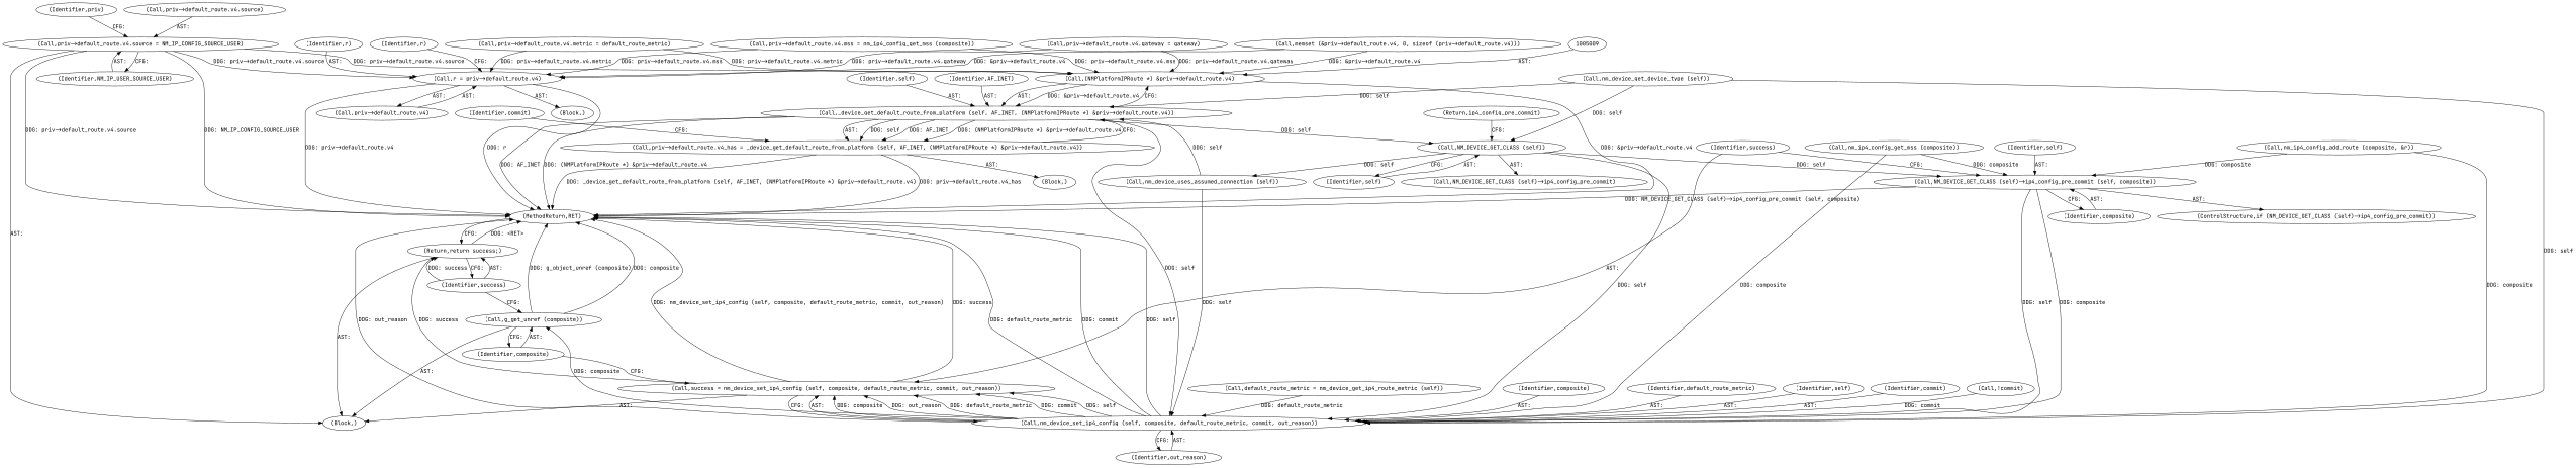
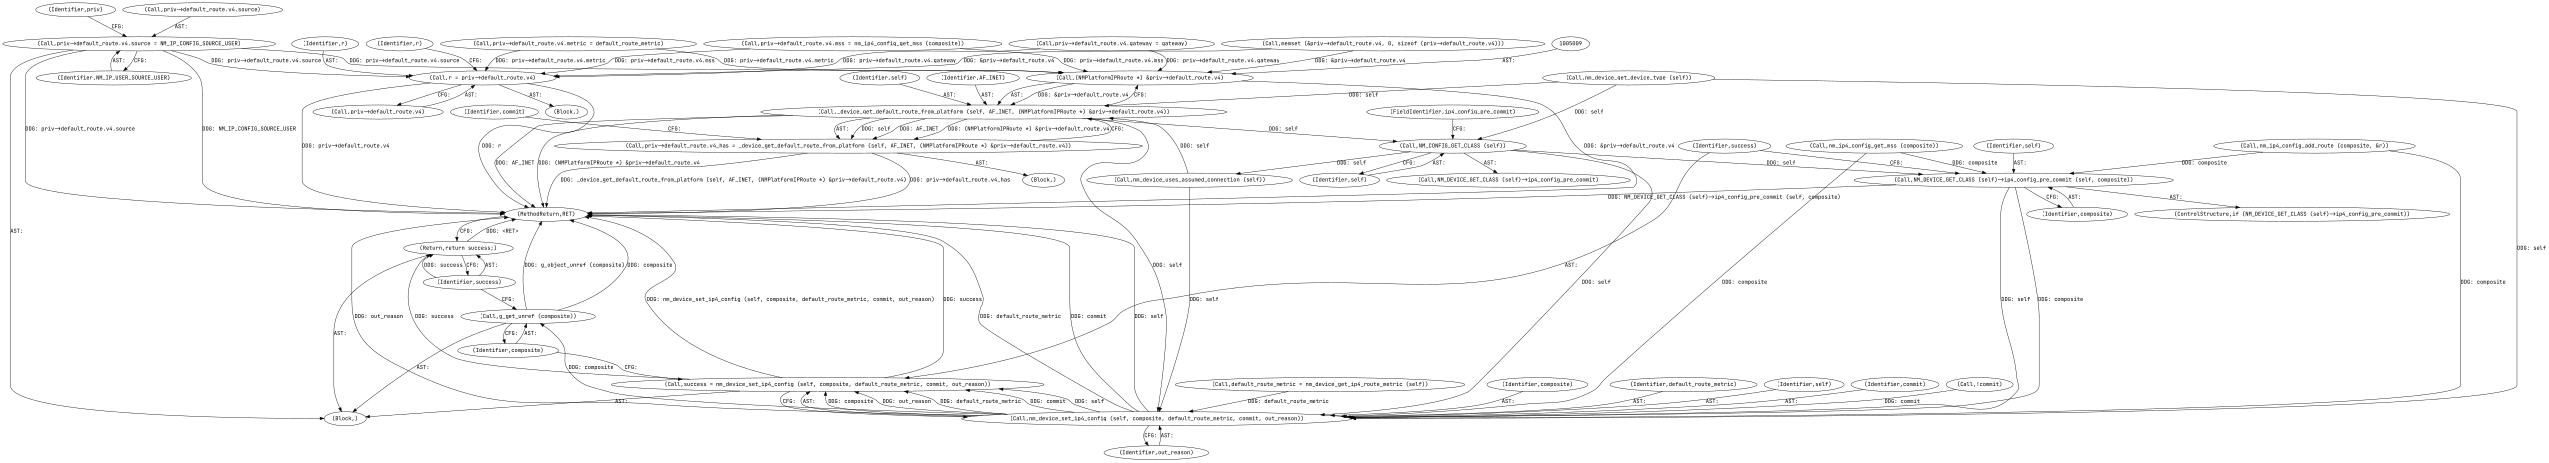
  digraph {
    fontname="JetBrains Mono"
    node [fontname="JetBrains Mono"]
    edge [fontname="JetBrains Mono"]
    n1 [label="(Call,priv->default_route.v4.source = NM_IP_CONFIG_SOURCE_USER)"]
    n2 [label="(Call,r = priv->default_route.v4)"]
    n3 [label="(Call,(NMPlatformIPRoute *) &priv->default_route.v4)"]
    n4 [label="(Block,)"]
    n5 [label="(Identifier,NM_IP_USER_SOURCE_USER)"]
    n6 [label="(MethodReturn,RET)"]
    n7 [label="(Block,)"]
    n8 [label="(Call,priv->default_route.v4)"]
    n9 [label="(Call,_device_get_default_route_from_platform (self, AF_INET, (NMPlatformIPRoute *) &priv->default_route.v4))"]
    n10 [label="(Return,return success;)"]
    n11 [label="(Call,priv->default_route.v4_has = _device_get_default_route_from_platform (self, AF_INET, (NMPlatformIPRoute *) &priv->default_route.v4))"]
-   n12 [label="(Call,NM_DEVICE_GET_CLASS (self))"]
+   n12 [label="(Call,NM_CONFIG_GET_CLASS (self))"]
    n13 [label="(Call,nm_device_set_ip4_config (self, composite, default_route_metric, commit, out_reason))"]
    n14 [label="(Block,)"]
    n15 [label="(Call,NM_DEVICE_GET_CLASS (self)->ip4_config_pre_commit (self, composite))"]
    n16 [label="(Call,NM_DEVICE_GET_CLASS (self)->ip4_config_pre_commit)"]
    n17 [label="(Identifier,self)"]
    n18 [label="(Call,nm_device_uses_assumed_connection (self))"]
    n19 [label="(Call,success = nm_device_set_ip4_config (self, composite, default_route_metric, commit, out_reason))"]
    n20 [label="(Call,g_get_unref (composite))"]
    n21 [label="(Identifier,out_reason)"]
    n22 [label="(ControlStructure,if (NM_DEVICE_GET_CLASS (self)->ip4_config_pre_commit))"]
    n23 [label="(Identifier,composite)"]
    n24 [label="(Identifier,composite)"]
    n25 [label="(Identifier,success)"]
    n26 [label="(Identifier,r)"]
    n27 [label="(Call,nm_ip4_config_add_route (composite, &r))"]
    n28 [label="(Call,default_route_metric = nm_device_get_ip4_route_metric (self))"]
    n29 [label="(Identifier,r)"]
    n30 [label="(Call,priv->default_route.v4.mss = nm_ip4_config_get_mss (composite))"]
    n31 [label="(Identifier,self)"]
    n32 [label="(Call,nm_device_get_device_type (self))"]
    n33 [label="(Call,memset (&priv->default_route.v4, 0, sizeof (priv->default_route.v4)))"]
    n34 [label="(Identifier,success)"]
    n35 [label="(Identifier,composite)"]
    n36 [label="(Identifier,priv)"]
    n37 [label="(Call,nm_ip4_config_get_mss (composite))"]
    n38 [label="(Call,priv->default_route.v4.source)"]
    n39 [label="(Identifier,self)"]
    n40 [label="(Identifier,default_route_metric)"]
    n41 [label="(Call,priv->default_route.v4.metric = default_route_metric)"]
    n42 [label="(Identifier,self)"]
    n43 [label="(Identifier,commit)"]
    n44 [label="(Identifier,AF_INET)"]
    n45 [label="(Call,!commit)"]
    n46 [label="(Call,priv->default_route.v4.gateway = gateway)"]
    n47 [label="(Identifier,commit)"]
-   n48 [label="(Return,ip4_config_pre_commit)"]
+   n48 [label="(FieldIdentifier,ip4_config_pre_commit)"]
    1005009
    n1 -> n2 [label="DDG: priv->default_route.v4.source"]
    n1 -> n3 [label="DDG: priv->default_route.v4.source"]
    n1 -> n4 [label="AST: "]
    n1 -> n5 [label="CFG: "]
    n1 -> n6 [label="DDG: NM_IP_CONFIG_SOURCE_USER"]
    n1 -> n6 [label="DDG: priv->default_route.v4.source"]
    n2 -> n6 [label="DDG: priv->default_route.v4"]
    n2 -> n6 [label="DDG: r"]
    n2 -> n7 [label="AST: "]
-   n2 -> n8 [label="AST: "]
+   n2 -> n8 [label="CFG: "]
    n3 -> n6 [label="DDG: &priv->default_route.v4"]
    n3 -> n9 [label="AST: "]
    n3 -> n9 [label="DDG: &priv->default_route.v4"]
    n5 -> n1 [label="AST: "]
    n6 -> n10 [label="CFG: "]
    n8 -> n2 [label="AST: "]
    n9 -> n3 [label="CFG: "]
    n9 -> n6 [label="DDG: AF_INET"]
    n9 -> n6 [label="DDG: (NMPlatformIPRoute *) &priv->default_route.v4"]
    n9 -> n11 [label="AST: "]
    n9 -> n11 [label="DDG: self"]
    n9 -> n11 [label="DDG: AF_INET"]
    n9 -> n11 [label="DDG: (NMPlatformIPRoute *) &priv->default_route.v4"]
    n9 -> n12 [label="DDG: self"]
    n9 -> n13 [label="DDG: self"]
    n10 -> n4 [label="AST: "]
    n10 -> n6 [label="DDG: <RET>"]
    n10 -> n25 [label="CFG: "]
    n11 -> n6 [label="DDG: _device_get_default_route_from_platform (self, AF_INET, (NMPlatformIPRoute *) &priv->default_route.v4)"]
    n11 -> n6 [label="DDG: priv->default_route.v4_has"]
    n11 -> n9 [label="CFG: "]
    n11 -> n14 [label="AST: "]
    n12 -> n13 [label="DDG: self"]
    n12 -> n15 [label="DDG: self"]
    n12 -> n16 [label="AST: "]
    n12 -> n17 [label="CFG: "]
    n12 -> n18 [label="DDG: self"]
    n13 -> n6 [label="DDG: default_route_metric"]
    n13 -> n6 [label="DDG: commit"]
    n13 -> n6 [label="DDG: self"]
    n13 -> n6 [label="DDG: out_reason"]
    n13 -> n19 [label="AST: "]
    n13 -> n19 [label="DDG: composite"]
    n13 -> n19 [label="DDG: out_reason"]
    n13 -> n19 [label="DDG: default_route_metric"]
    n13 -> n19 [label="DDG: commit"]
    n13 -> n19 [label="DDG: self"]
    n13 -> n20 [label="DDG: composite"]
    n13 -> n21 [label="CFG: "]
    n15 -> n6 [label="DDG: NM_DEVICE_GET_CLASS (self)->ip4_config_pre_commit (self, composite)"]
    n15 -> n13 [label="DDG: self"]
    n15 -> n13 [label="DDG: composite"]
    n15 -> n22 [label="AST: "]
    n15 -> n23 [label="CFG: "]
    n17 -> n12 [label="AST: "]
    n18 -> n9 [label="DDG: self"]
    n18 -> n13 [label="DDG: self"]
    n19 -> n4 [label="AST: "]
    n19 -> n6 [label="DDG: nm_device_set_ip4_config (self, composite, default_route_metric, commit, out_reason)"]
    n19 -> n6 [label="DDG: success"]
    n19 -> n10 [label="DDG: success"]
    n19 -> n13 [label="CFG: "]
    n20 -> n4 [label="AST: "]
    n20 -> n6 [label="DDG: g_object_unref (composite)"]
    n20 -> n6 [label="DDG: composite"]
    n20 -> n24 [label="CFG: "]
    n21 -> n13 [label="AST: "]
    n23 -> n15 [label="AST: "]
    n24 -> n19 [label="CFG: "]
    n24 -> n20 [label="AST: "]
    n25 -> n10 [label="AST: "]
    n25 -> n10 [label="DDG: success"]
    n25 -> n20 [label="CFG: "]
    n26 -> n2 [label="CFG: "]
    n27 -> n13 [label="DDG: composite"]
    n27 -> n15 [label="DDG: composite"]
    n28 -> n13 [label="DDG: default_route_metric"]
    n29 -> n2 [label="AST: "]
    n30 -> n2 [label="DDG: priv->default_route.v4.mss"]
    n30 -> n3 [label="DDG: priv->default_route.v4.mss"]
    n31 -> n9 [label="AST: "]
    n32 -> n9 [label="DDG: self"]
    n32 -> n12 [label="DDG: self"]
    n32 -> n13 [label="DDG: self"]
    n33 -> n2 [label="DDG: &priv->default_route.v4"]
    n33 -> n3 [label="DDG: &priv->default_route.v4"]
    n34 -> n15 [label="CFG: "]
    n34 -> n19 [label="AST: "]
    n35 -> n13 [label="AST: "]
    n36 -> n1 [label="CFG: "]
    n37 -> n13 [label="DDG: composite"]
    n37 -> n15 [label="DDG: composite"]
    n38 -> n1 [label="AST: "]
    n39 -> n15 [label="AST: "]
    n40 -> n13 [label="AST: "]
    n41 -> n2 [label="DDG: priv->default_route.v4.metric"]
    n41 -> n3 [label="DDG: priv->default_route.v4.metric"]
    n42 -> n13 [label="AST: "]
    n43 -> n13 [label="AST: "]
    n44 -> n9 [label="AST: "]
    n45 -> n13 [label="DDG: commit"]
    n46 -> n2 [label="DDG: priv->default_route.v4.gateway"]
    n46 -> n3 [label="DDG: priv->default_route.v4.gateway"]
    n47 -> n11 [label="CFG: "]
    n48 -> n12 [label="CFG: "]
    1005009 -> n3 [label="AST: "]
  }
